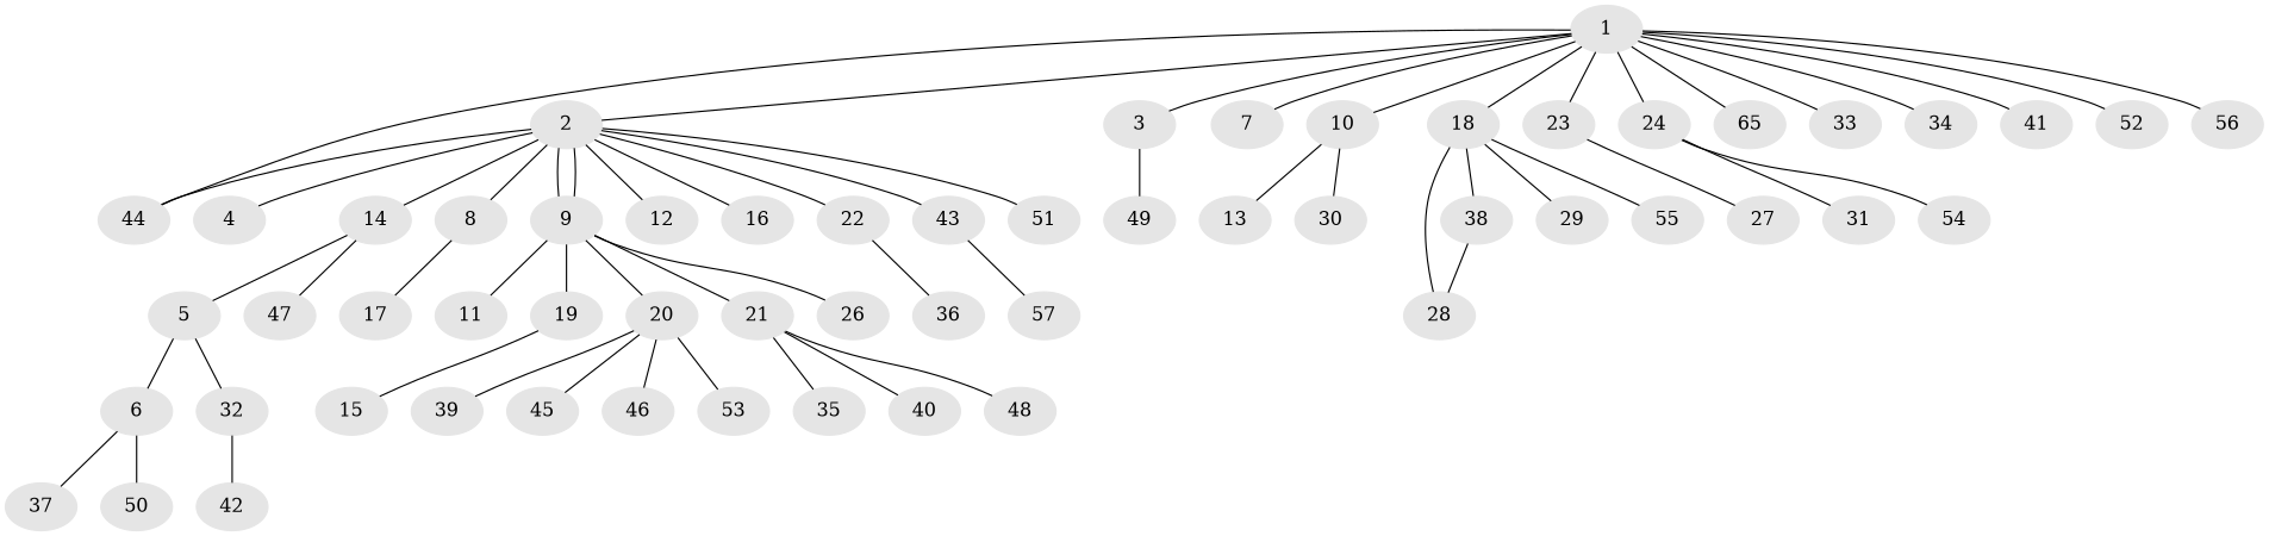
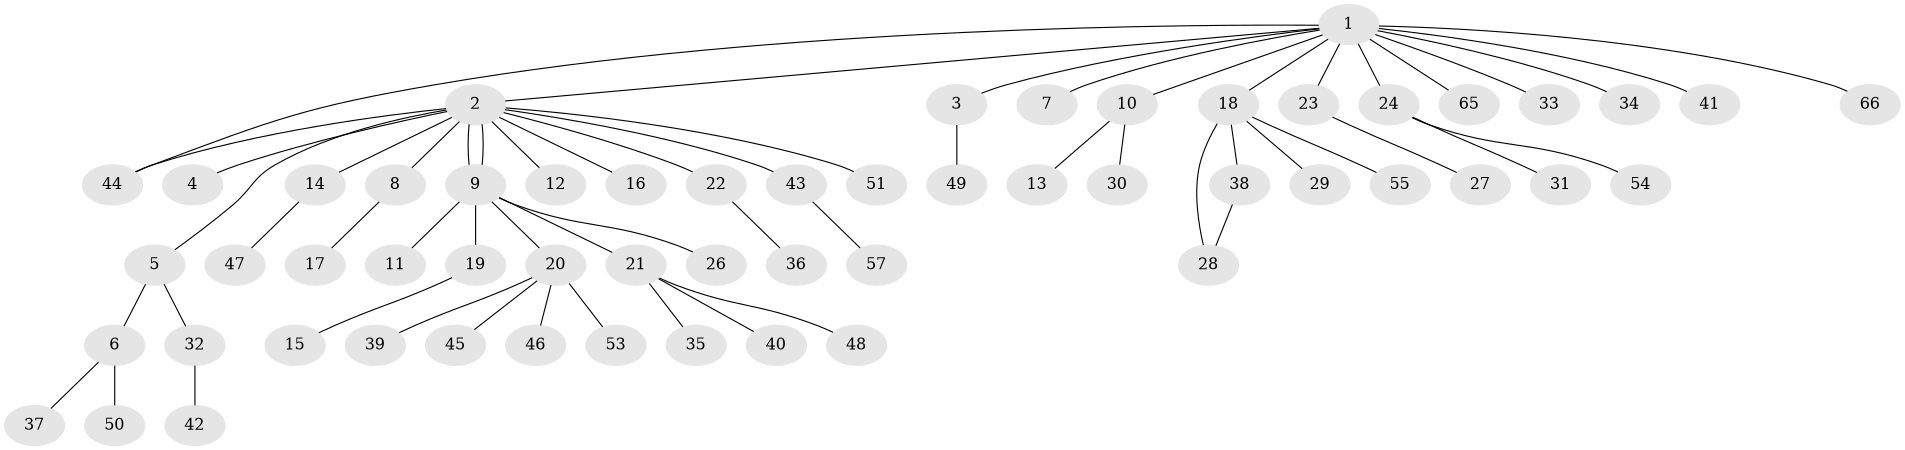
  graph {
    node [color=gray90 style=filled]
    1
    2
    3
    7
    10
    18
    23
    24
    n9 [label=65]
    33
    34
    41
    44
-   52
-   56
+   56 [label=66]
    4
    5
    8
    9
    12
    14
    16
    22
    43
    51
    49
    13
    30
    28
    29
    38
    55
    27
    31
    54
    6
    32
    17
    11
    19
    20
    21
    26
    47
    36
    57
    37
    50
    42
    15
    39
    45
    46
    53
    35
    40
    48
    1 -- 2
    1 -- 3
    1 -- 7
    1 -- 10
    1 -- 18
    1 -- 23
    1 -- 24
    1 -- n9
    1 -- 33
    1 -- 34
    1 -- 41
    1 -- 44
-   1 -- 52
    1 -- 56
    2 -- 44
    2 -- 4
-   14 -- 5
+   2 -- 5
    2 -- 8
    2 -- 9
    2 -- 9
    2 -- 12
    2 -- 14
    2 -- 16
    2 -- 22
    2 -- 43
    2 -- 51
    3 -- 49
    10 -- 13
    10 -- 30
    18 -- 28
    18 -- 29
    18 -- 38
    18 -- 55
    23 -- 27
    24 -- 31
    24 -- 54
    5 -- 6
    5 -- 32
    8 -- 17
    9 -- 11
    9 -- 19
    9 -- 20
    9 -- 21
    9 -- 26
    14 -- 47
    22 -- 36
    43 -- 57
    38 -- 28
    6 -- 37
    6 -- 50
    32 -- 42
    19 -- 15
    20 -- 39
    20 -- 45
    20 -- 46
    20 -- 53
    21 -- 35
    21 -- 40
    21 -- 48
  }
